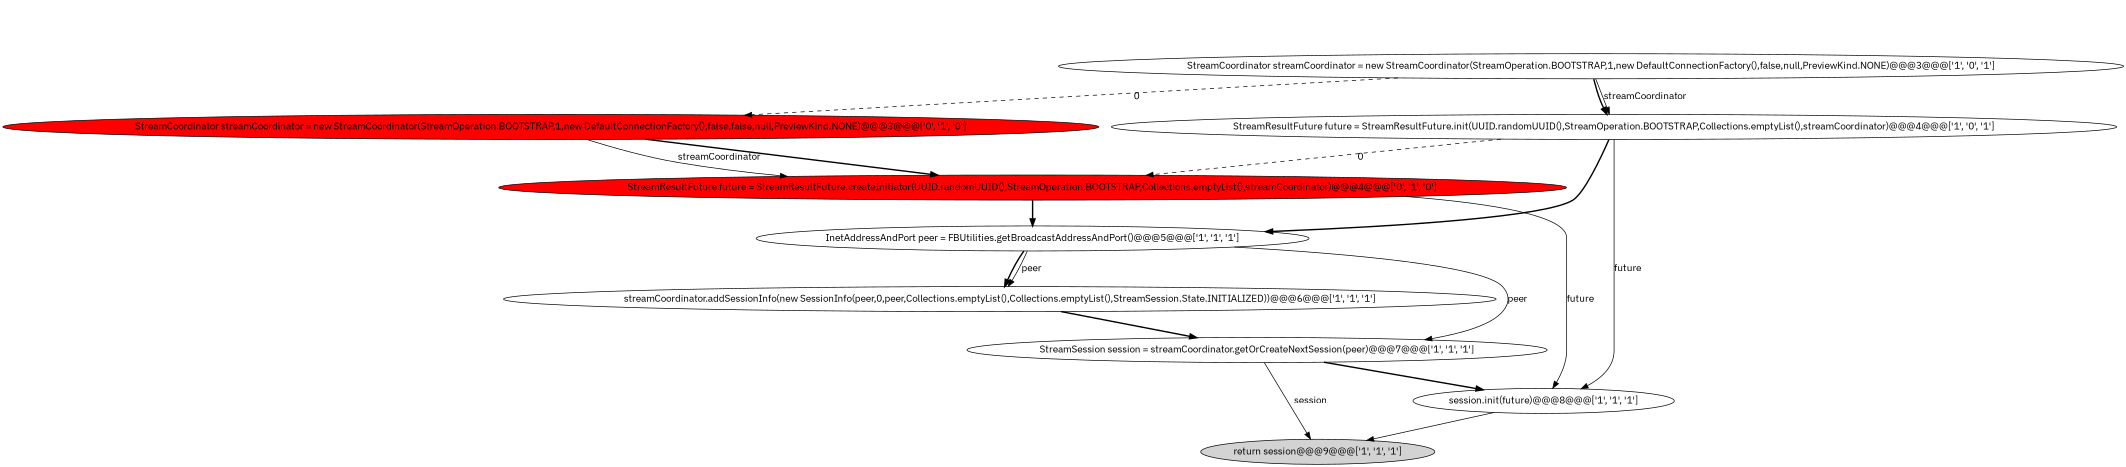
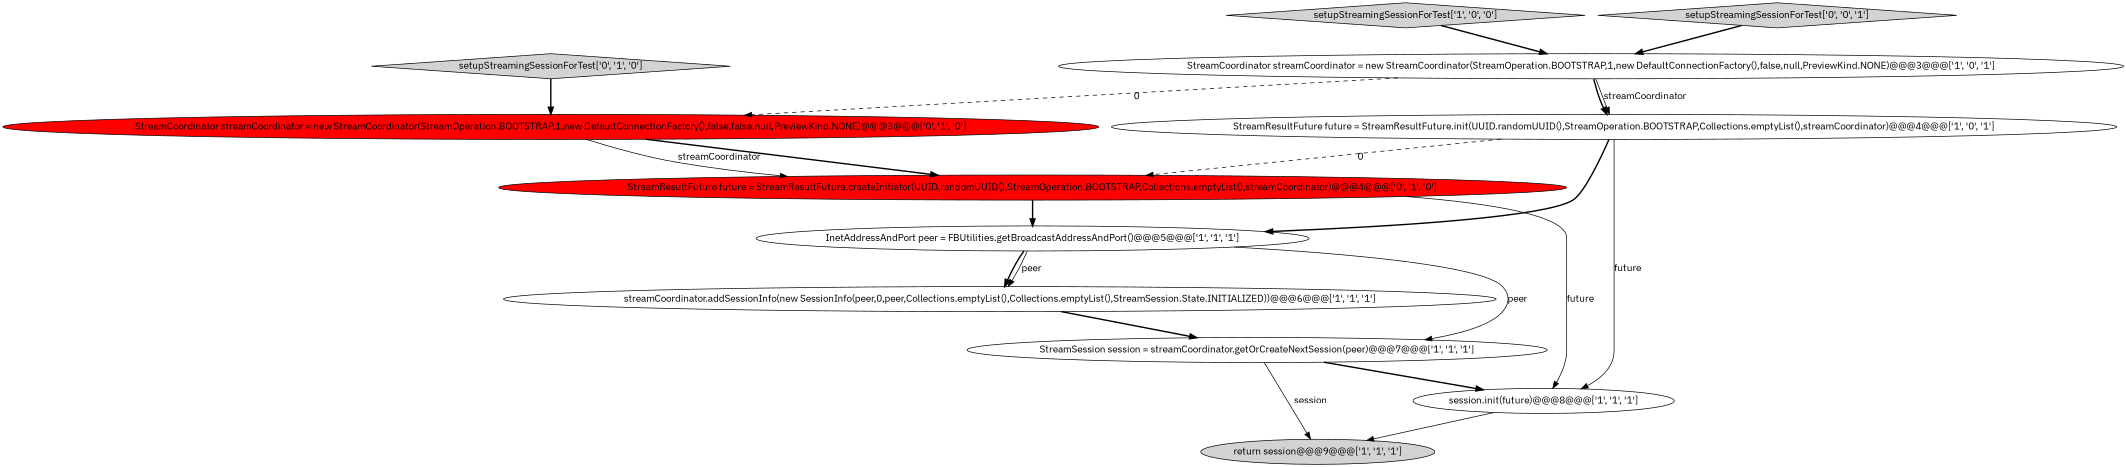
  digraph {
    fontname="IBM Plex Sans"
    node [fillcolor=white fontname="IBM Plex Sans" shape=ellipse style=filled]
    edge [fontname="IBM Plex Sans" style=bold]
    n1 [label="session.init(future)@@@8@@@['1', '1', '1']"]
    n2 [fillcolor=lightgray label="return session@@@9@@@['1', '1', '1']"]
    n3 [label="StreamSession session = streamCoordinator.getOrCreateNextSession(peer)@@@7@@@['1', '1', '1']"]
    n4 [label="StreamCoordinator streamCoordinator = new StreamCoordinator(StreamOperation.BOOTSTRAP,1,new DefaultConnectionFactory(),false,null,PreviewKind.NONE)@@@3@@@['1', '0', '1']"]
    n5 [fillcolor=red label="StreamCoordinator streamCoordinator = new StreamCoordinator(StreamOperation.BOOTSTRAP,1,new DefaultConnectionFactory(),false,false,null,PreviewKind.NONE)@@@3@@@['0', '1', '0']"]
    n6 [label="StreamResultFuture future = StreamResultFuture.init(UUID.randomUUID(),StreamOperation.BOOTSTRAP,Collections.emptyList(),streamCoordinator)@@@4@@@['1', '0', '1']"]
    n7 [fillcolor=red label="StreamResultFuture future = StreamResultFuture.createInitiator(UUID.randomUUID(),StreamOperation.BOOTSTRAP,Collections.emptyList(),streamCoordinator)@@@4@@@['0', '1', '0']"]
    n8 [label="InetAddressAndPort peer = FBUtilities.getBroadcastAddressAndPort()@@@5@@@['1', '1', '1']"]
    n9 [label="streamCoordinator.addSessionInfo(new SessionInfo(peer,0,peer,Collections.emptyList(),Collections.emptyList(),StreamSession.State.INITIALIZED))@@@6@@@['1', '1', '1']"]
+   n10 [fillcolor=lightgray label="setupStreamingSessionForTest['1', '0', '0']" shape=diamond]
+   n11 [fillcolor=lightgray label="setupStreamingSessionForTest['0', '1', '0']" shape=diamond]
+   n12 [fillcolor=lightgray label="setupStreamingSessionForTest['0', '0', '1']" shape=diamond]
    n1 -> n2 [style=solid]
    n3 -> n1
    n3 -> n2 [label=session style=solid]
    n4 -> n5 [label=0 style=dashed]
    n4 -> n6
    n4 -> n6 [label=streamCoordinator style=solid]
    n5 -> n7
    n5 -> n7 [label=streamCoordinator style=solid]
    n6 -> n1 [label=future style=solid]
    n6 -> n7 [label=0 style=dashed]
    n6 -> n8
    n7 -> n1 [label=future style=solid]
    n7 -> n8
    n8 -> n3 [label=peer style=solid]
    n8 -> n9
    n8 -> n9 [label=peer style=solid]
    n9 -> n3
+   n10 -> n4
+   n11 -> n5
+   n12 -> n4
  }
